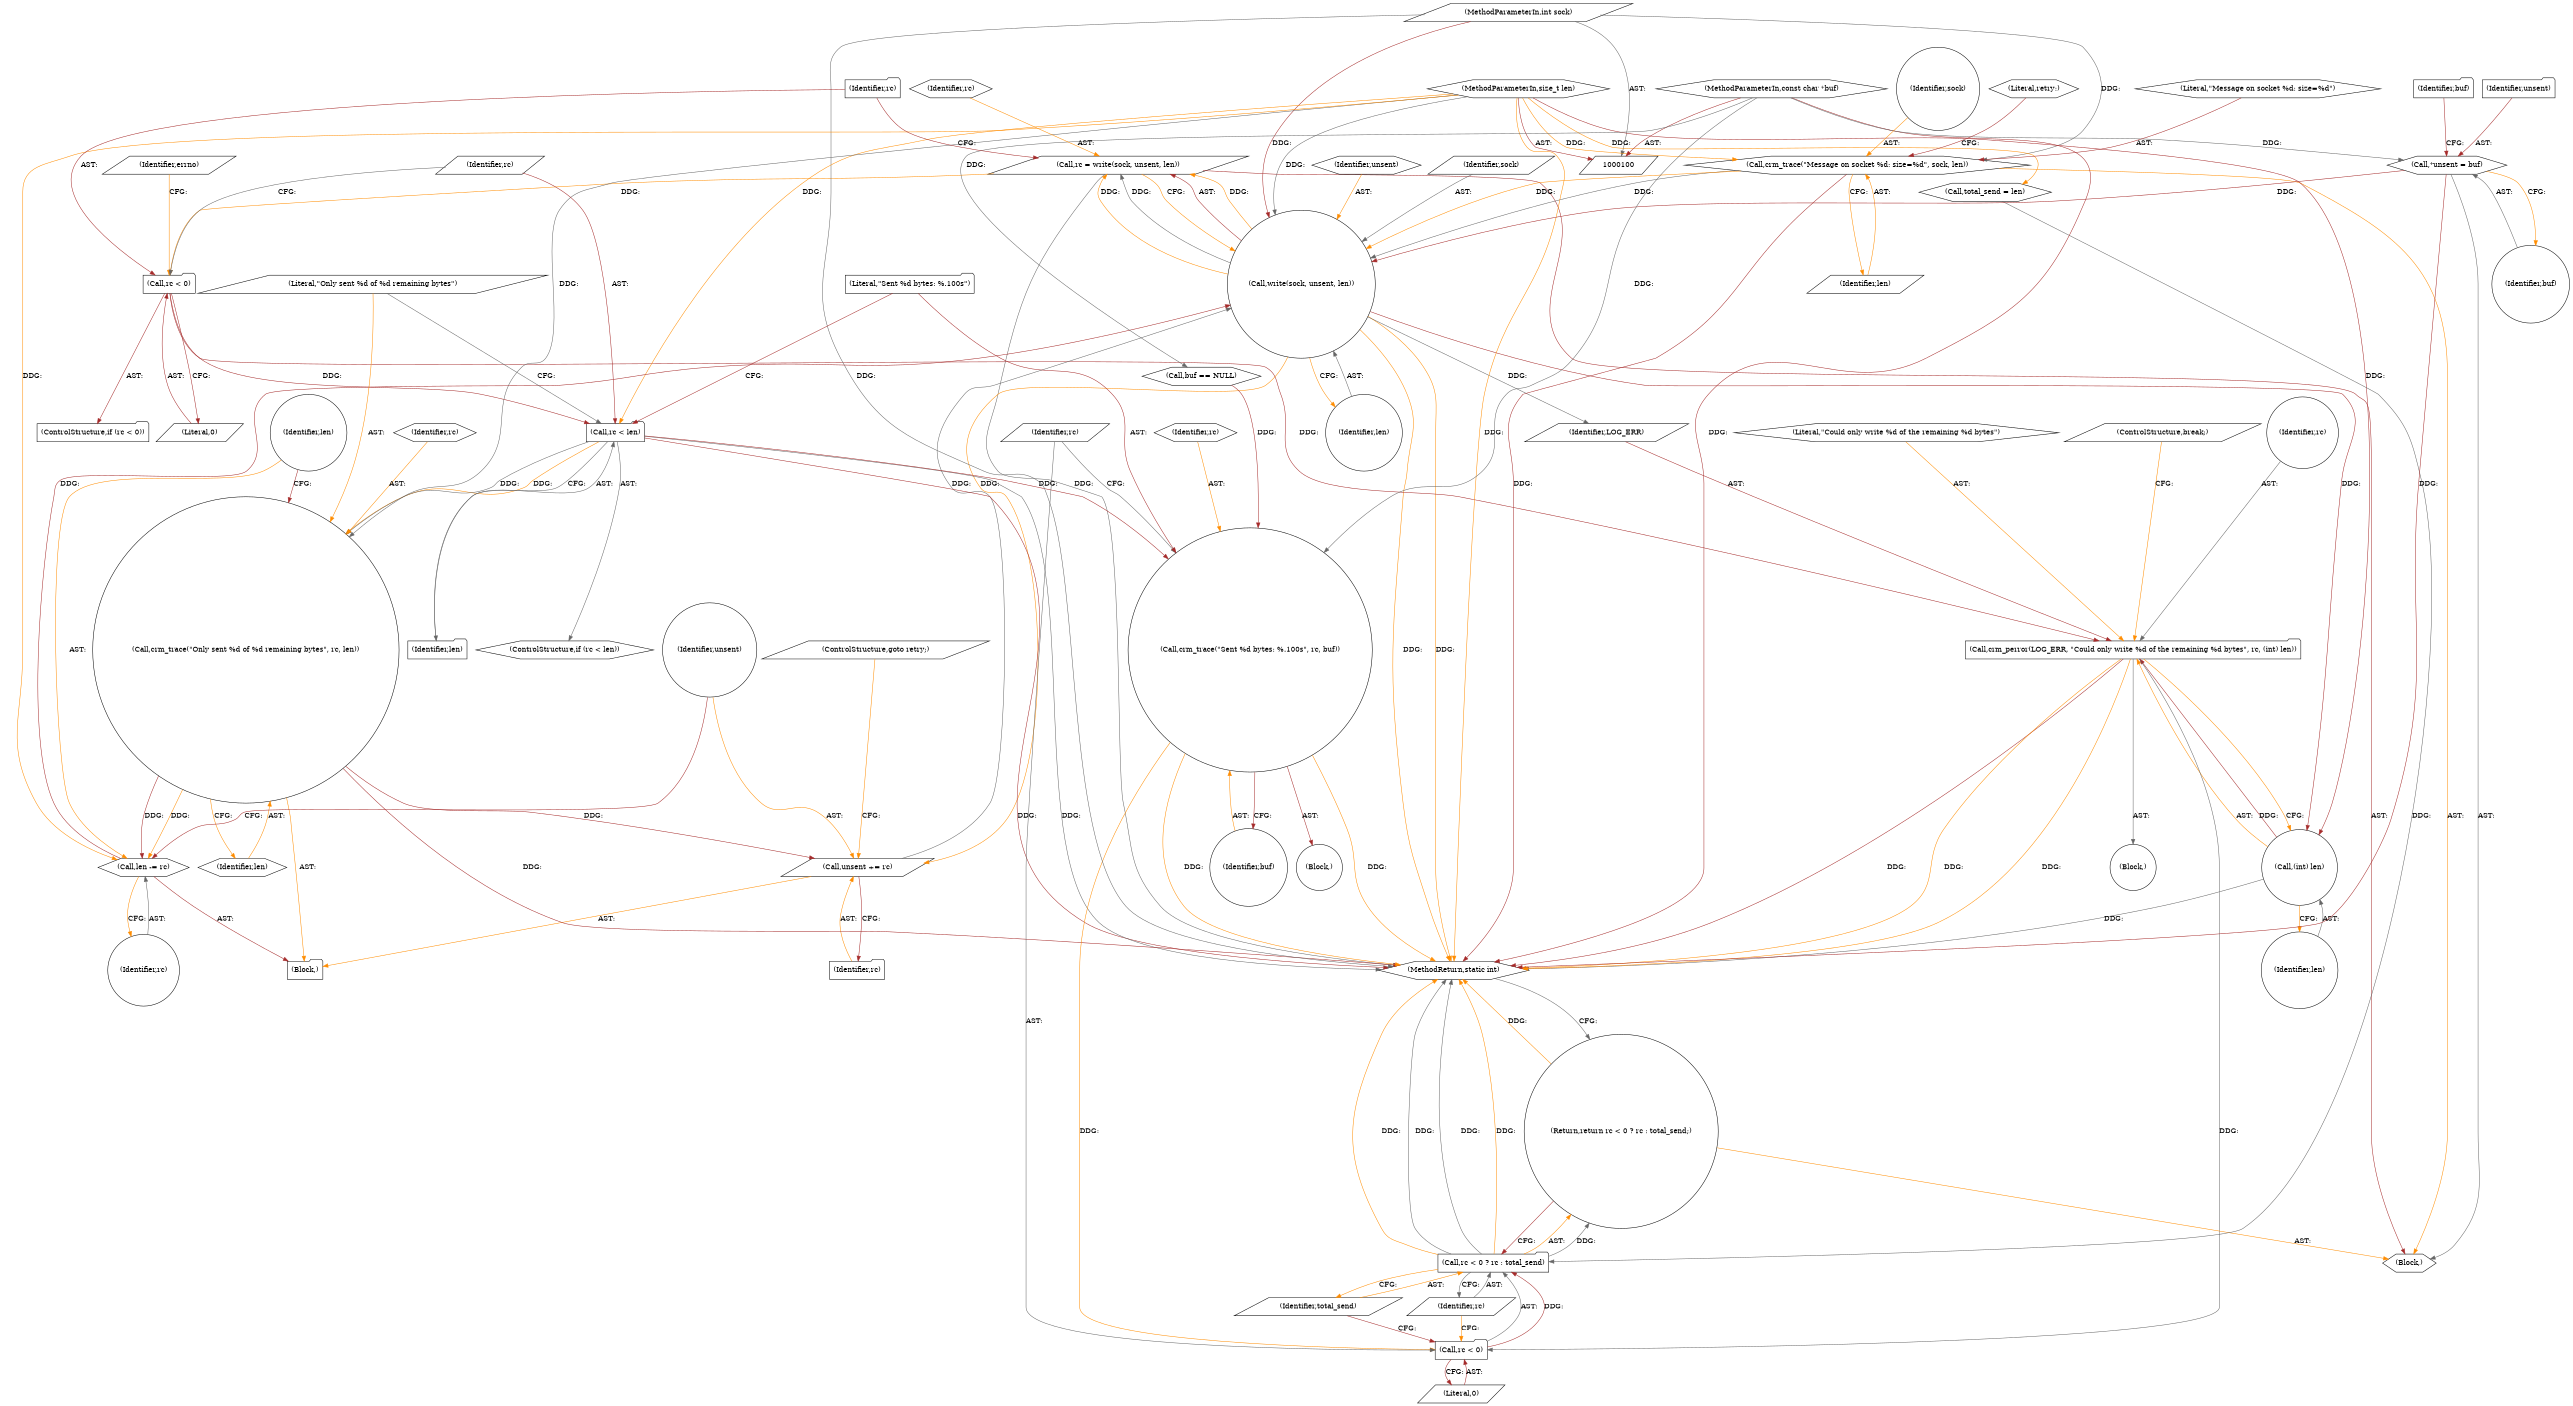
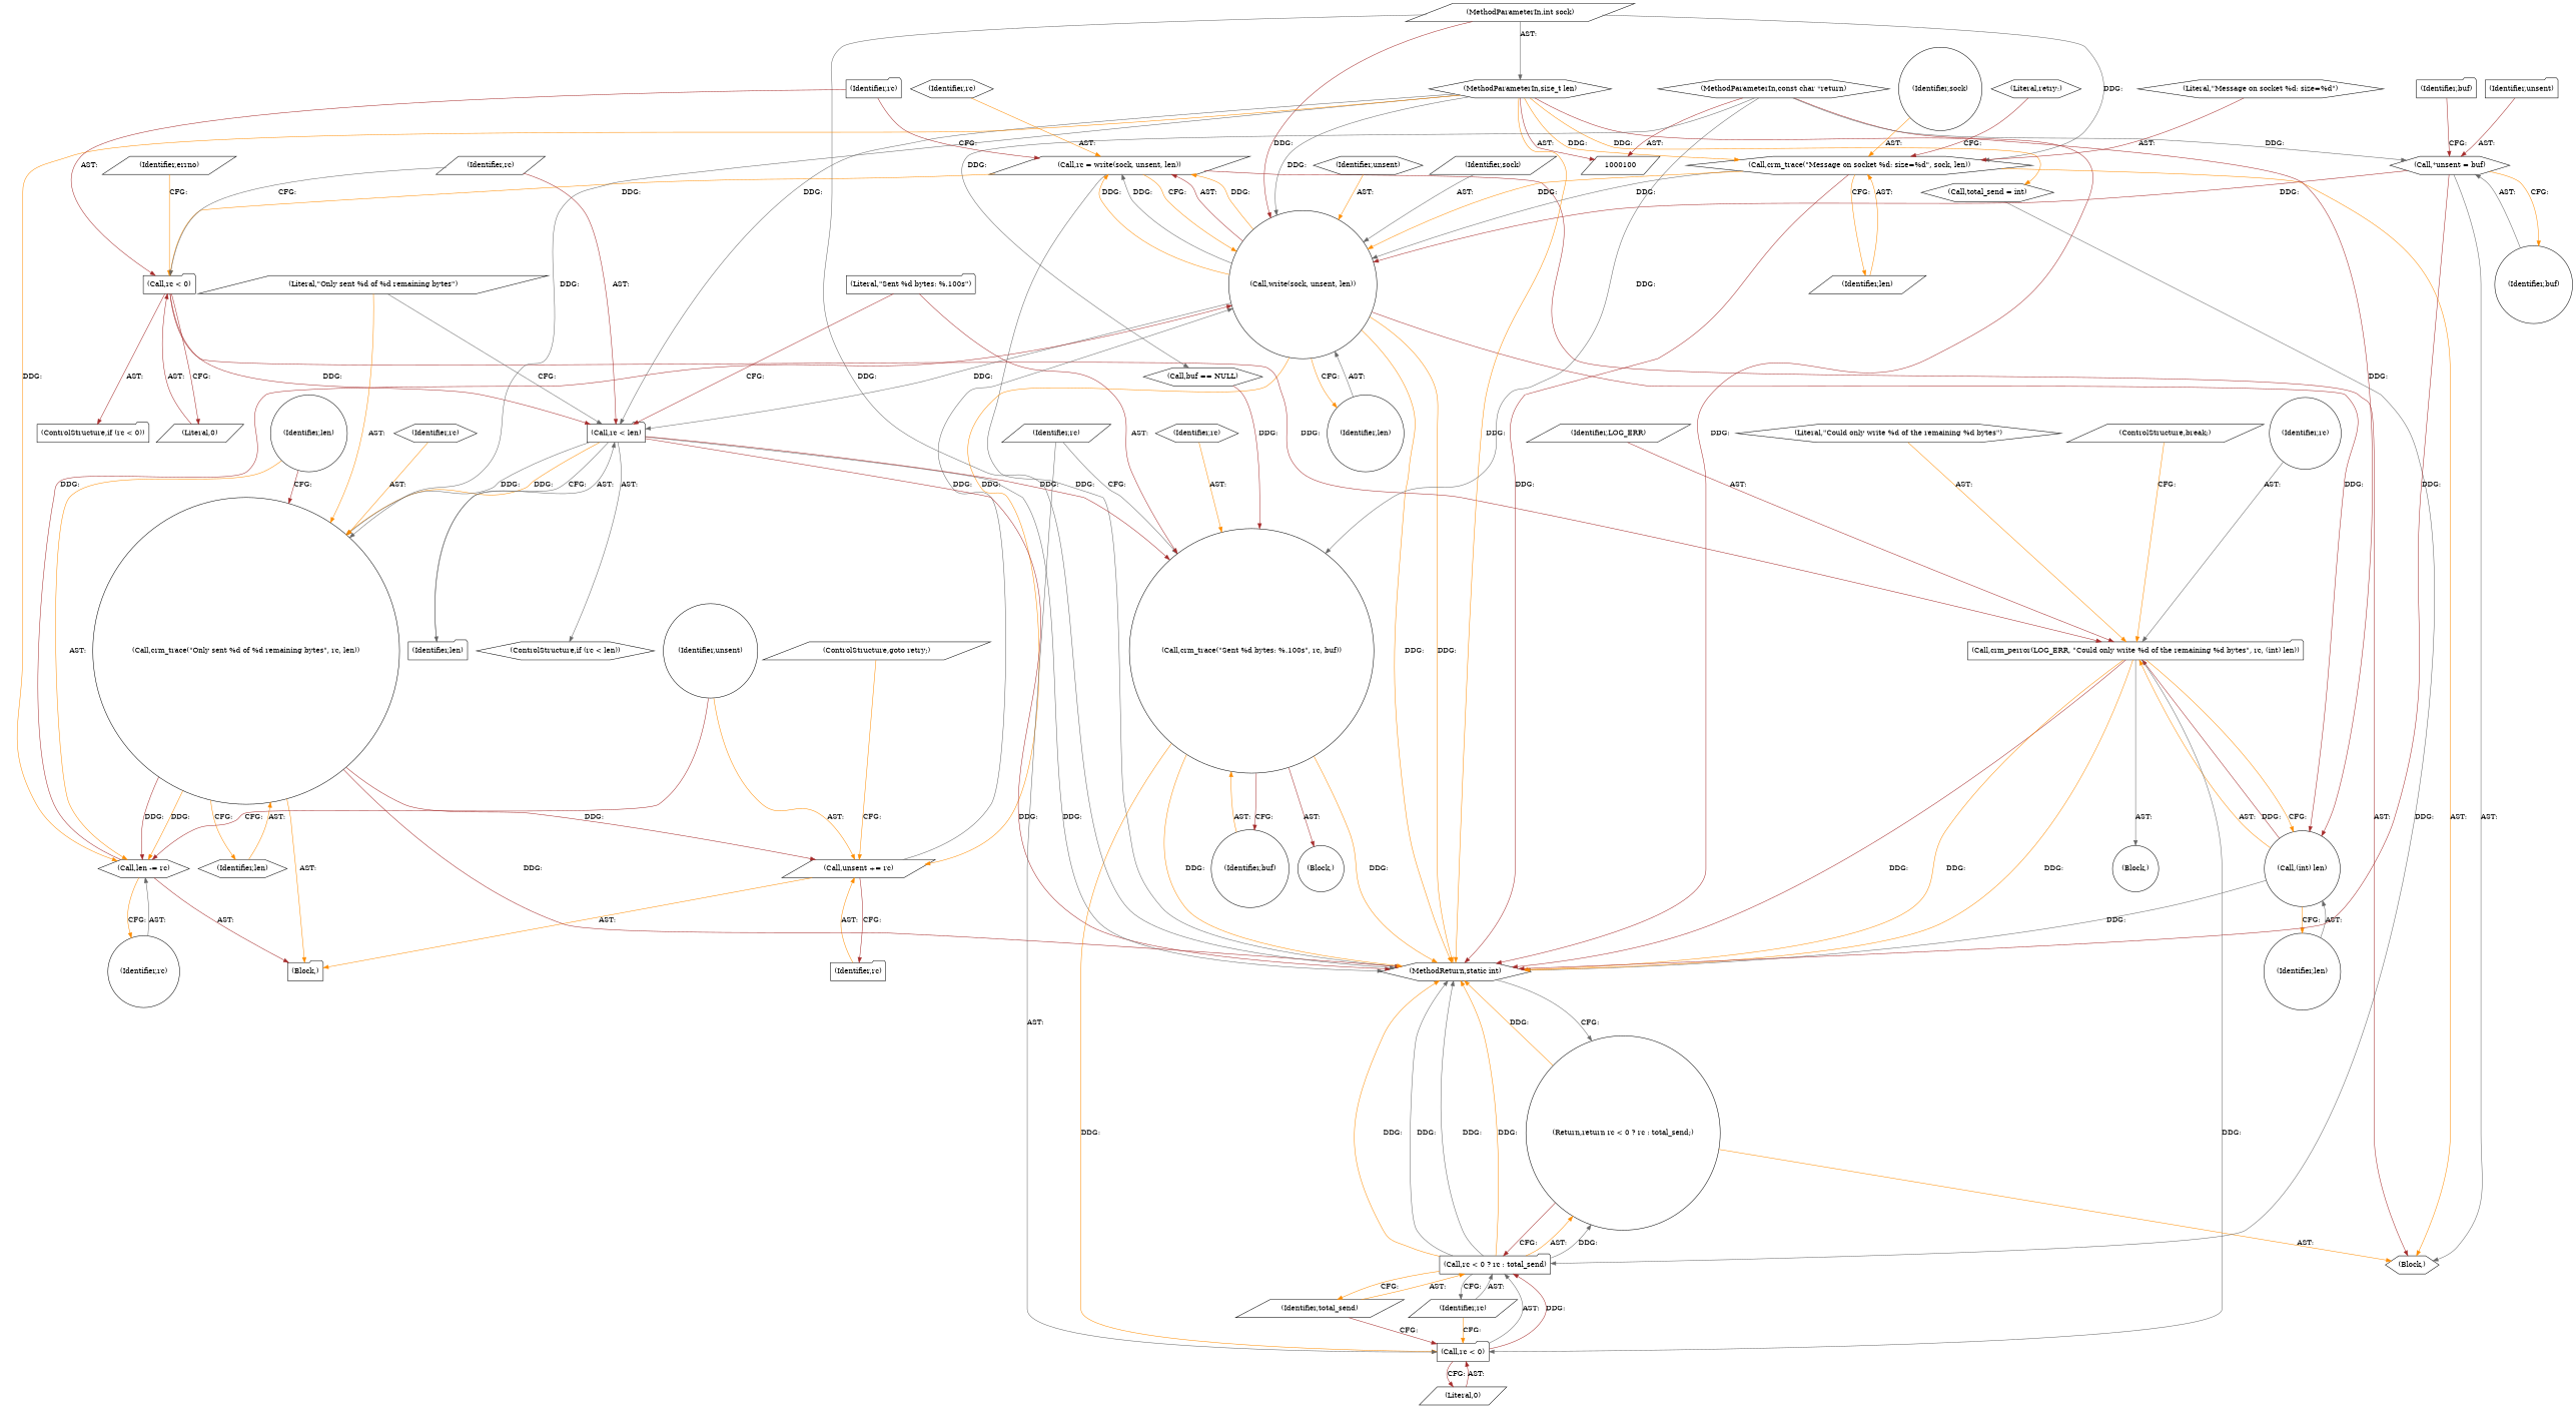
  digraph {
    node [shape=hexagon]
    edge [color=darkorange]
    n1 [label="(Call,rc = write(sock, unsent, len))" shape=parallelogram]
    n2 [label="(Call,write(sock, unsent, len))" shape=circle]
    n3 [label="(Call,rc < 0)" shape=folder]
    n4 [label="(MethodReturn,static int)"]
    n5 [label="(Block,)"]
    n6 [label="(Call,unsent += rc)" shape=parallelogram]
    n7 [label="(Call,rc < len)" shape=folder]
    n8 [label="(Call,(int) len)" shape=circle]
    n9 [label="(Identifier,len)" shape=circle]
    n10 [label="(Call,crm_perror(LOG_ERR, \"Could only write %d of the remaining %d bytes\", rc, (int) len))" shape=folder]
    n11 [label="(ControlStructure,if (rc < 0))" shape=folder]
    n12 [label="(Literal,0)" shape=parallelogram]
    n13 [label="(Return,return rc < 0 ? rc : total_send;)" shape=circle]
    n14 [label="(Block,)" shape=folder]
    n15 [label="(Identifier,rc)" shape=folder]
    n16 [label="(Call,crm_trace(\"Only sent %d of %d remaining bytes\", rc, len))" shape=circle]
    n17 [label="(Call,crm_trace(\"Sent %d bytes: %.100s\", rc, buf))" shape=circle]
    n18 [label="(Identifier,len)" shape=folder]
    n19 [label="(ControlStructure,if (rc < len))"]
    n20 [label="(Identifier,len)" shape=circle]
    n21 [label="(Call,crm_trace(\"Message on socket %d: size=%d\", sock, len))"]
    n22 [label="(Identifier,len)" shape=parallelogram]
    n23 [label="(MethodParameterIn,int sock)" shape=parallelogram]
    1000100 [shape=parallelogram]
    n25 [label="(MethodParameterIn,size_t len)"]
    n26 [label="(Call,len -= rc)"]
-   n27 [label="(Call,total_send = len)"]
+   n27 [label="(Call,total_send = int)"]
    n28 [label="(Identifier,len)"]
    n29 [label="(Identifier,rc)" shape=circle]
    n30 [label="(Call,rc < 0 ? rc : total_send)" shape=folder]
    n31 [label="(Call,rc < 0)" shape=folder]
    n32 [label="(Block,)" shape=circle]
    n33 [label="(Identifier,buf)" shape=circle]
    n34 [label="(Block,)" shape=circle]
    n35 [label="(Call,*unsent = buf)"]
    n36 [label="(Identifier,buf)" shape=circle]
-   n37 [label="(MethodParameterIn,const char *buf)"]
+   n37 [label="(MethodParameterIn,const char *return)"]
    n38 [label="(Call,buf == NULL)"]
    n39 [label="(Literal,0)" shape=parallelogram]
    n40 [label="(Identifier,total_send)" shape=parallelogram]
    n41 [label="(Identifier,rc)" shape=parallelogram]
    n42 [label="(Identifier,rc)"]
    n43 [label="(Identifier,unsent)" shape=circle]
    n44 [label="(Identifier,errno)" shape=parallelogram]
    n45 [label="(Literal,\"Only sent %d of %d remaining bytes\")" shape=parallelogram]
    n46 [label="(Identifier,rc)" shape=parallelogram]
    n47 [label="(Identifier,rc)"]
    n48 [label="(Literal,\"Message on socket %d: size=%d\")"]
    n49 [label="(Literal,\"Could only write %d of the remaining %d bytes\")"]
    n50 [label="(Identifier,unsent)"]
    n51 [label="(Identifier,buf)" shape=folder]
    n52 [label="(Identifier,sock)" shape=circle]
    n53 [label="(Identifier,rc)" shape=parallelogram]
    n54 [label="(Identifier,rc)" shape=folder]
    n55 [label="(Identifier,unsent)" shape=folder]
    n56 [label="(Literal,\"Sent %d bytes: %.100s\")" shape=folder]
    n57 [label="(ControlStructure,goto retry;)" shape=parallelogram]
    n58 [label="(ControlStructure,break;)" shape=parallelogram]
    n59 [label="(Identifier,len)" shape=circle]
    n60 [label="(Identifier,rc)" shape=circle]
    n61 [label="(Identifier,LOG_ERR)" shape=parallelogram]
    n62 [label="(Identifier,rc)"]
    n63 [label="(Literal,retry:)"]
    n64 [label="(Identifier,sock)" shape=parallelogram]
    n1 -> n2 [label="CFG: "]
    n1 -> n3 [label="DDG: "]
    n1 -> n4 [color=gray40 label="DDG: "]
    n1 -> n5 [color=brown label="AST: "]
    n2 -> n1 [color=brown label="AST: "]
    n2 -> n1 [label="DDG: "]
    n2 -> n1 [label="DDG: "]
    n2 -> n1 [color=gray40 label="DDG: "]
    n2 -> n4 [label="DDG: "]
    n2 -> n4 [label="DDG: "]
    n2 -> n6 [label="DDG: "]
-   n2 -> n61 [color=gray40 label="DDG: "]
+   n2 -> n7 [color=gray40 label="DDG: "]
    n2 -> n8 [color=brown label="DDG: "]
    n2 -> n9 [label="CFG: "]
    n3 -> n7 [color=brown label="DDG: "]
    n3 -> n10 [color=brown label="DDG: "]
    n3 -> n11 [color=brown label="AST: "]
    n3 -> n12 [color=brown label="CFG: "]
    n4 -> n13 [color=gray40 label="CFG: "]
    n6 -> n2 [color=gray40 label="DDG: "]
    n6 -> n14 [label="AST: "]
    n6 -> n15 [color=brown label="CFG: "]
    n7 -> n4 [color=brown label="DDG: "]
    n7 -> n4 [color=gray40 label="DDG: "]
    n7 -> n16 [label="DDG: "]
    n7 -> n16 [color=gray40 label="DDG: "]
    n7 -> n17 [color=brown label="DDG: "]
    n7 -> n18 [color=gray40 label="CFG: "]
    n7 -> n19 [color=gray40 label="AST: "]
    n8 -> n4 [color=gray40 label="DDG: "]
    n8 -> n10 [label="AST: "]
    n8 -> n10 [color=brown label="DDG: "]
    n8 -> n20 [label="CFG: "]
    n9 -> n2 [color=gray40 label="AST: "]
    n10 -> n4 [color=brown label="DDG: "]
    n10 -> n4 [label="DDG: "]
    n10 -> n4 [label="DDG: "]
    n10 -> n8 [label="CFG: "]
    n10 -> n31 [color=gray40 label="DDG: "]
    n10 -> n34 [color=gray40 label="AST: "]
    n12 -> n3 [color=brown label="AST: "]
    n13 -> n4 [label="DDG: "]
    n13 -> n5 [label="AST: "]
    n13 -> n30 [color=brown label="CFG: "]
    n15 -> n6 [label="AST: "]
    n16 -> n4 [color=brown label="DDG: "]
    n16 -> n6 [color=brown label="DDG: "]
    n16 -> n14 [label="AST: "]
    n16 -> n26 [label="DDG: "]
    n16 -> n26 [color=brown label="DDG: "]
    n16 -> n28 [label="CFG: "]
    n17 -> n4 [label="DDG: "]
    n17 -> n4 [label="DDG: "]
    n17 -> n31 [label="DDG: "]
    n17 -> n32 [color=brown label="AST: "]
    n17 -> n33 [color=brown label="CFG: "]
    n18 -> n7 [color=gray40 label="AST: "]
    n20 -> n8 [color=gray40 label="AST: "]
    n21 -> n2 [color=gray40 label="DDG: "]
    n21 -> n2 [label="DDG: "]
    n21 -> n4 [color=brown label="DDG: "]
    n21 -> n5 [label="AST: "]
    n21 -> n22 [label="CFG: "]
    n22 -> n21 [label="AST: "]
    n23 -> n2 [color=brown label="DDG: "]
    n23 -> n4 [color=gray40 label="DDG: "]
    n23 -> n21 [color=gray40 label="DDG: "]
-   n23 -> 1000100 [color=gray40 label="AST: "]
+   n23 -> n25 [color=gray40 label="AST: "]
    n25 -> n2 [color=gray40 label="DDG: "]
    n25 -> n4 [label="DDG: "]
-   n25 -> n7 [label="DDG: "]
+   n25 -> n7 [color=gray40 label="DDG: "]
    n25 -> n8 [color=brown label="DDG: "]
    n25 -> n16 [color=gray40 label="DDG: "]
    n25 -> n21 [label="DDG: "]
    n25 -> 1000100 [color=brown label="AST: "]
    n25 -> n26 [label="DDG: "]
    n25 -> n27 [label="DDG: "]
    n26 -> n2 [color=brown label="DDG: "]
    n26 -> n14 [color=brown label="AST: "]
    n26 -> n29 [label="CFG: "]
    n27 -> n30 [color=gray40 label="DDG: "]
    n28 -> n16 [label="AST: "]
    n29 -> n26 [color=gray40 label="AST: "]
    n30 -> n4 [color=gray40 label="DDG: "]
    n30 -> n4 [label="DDG: "]
    n30 -> n4 [label="DDG: "]
    n30 -> n4 [color=gray40 label="DDG: "]
    n30 -> n13 [label="AST: "]
    n30 -> n13 [color=gray40 label="DDG: "]
    n30 -> n40 [label="CFG: "]
    n30 -> n41 [color=gray40 label="CFG: "]
    n31 -> n30 [color=gray40 label="AST: "]
    n31 -> n30 [color=brown label="DDG: "]
    n31 -> n39 [color=brown label="CFG: "]
    n33 -> n17 [label="AST: "]
    n35 -> n2 [color=brown label="DDG: "]
    n35 -> n4 [color=brown label="DDG: "]
    n35 -> n5 [color=gray40 label="AST: "]
    n35 -> n36 [label="CFG: "]
    n36 -> n35 [color=gray40 label="AST: "]
    n37 -> n4 [color=brown label="DDG: "]
    n37 -> n17 [color=gray40 label="DDG: "]
    n37 -> 1000100 [color=brown label="AST: "]
    n37 -> n35 [color=gray40 label="DDG: "]
    n37 -> n38 [color=gray40 label="DDG: "]
    n38 -> n17 [color=brown label="DDG: "]
    n39 -> n31 [color=brown label="AST: "]
    n40 -> n30 [label="AST: "]
    n40 -> n31 [color=brown label="CFG: "]
    n41 -> n30 [color=gray40 label="AST: "]
    n41 -> n31 [label="CFG: "]
    n42 -> n1 [label="AST: "]
    n43 -> n6 [label="AST: "]
    n43 -> n26 [color=brown label="CFG: "]
    n44 -> n3 [label="CFG: "]
    n45 -> n7 [color=gray40 label="CFG: "]
    n45 -> n16 [label="AST: "]
    n46 -> n3 [color=gray40 label="CFG: "]
    n46 -> n7 [color=brown label="AST: "]
    n47 -> n16 [label="AST: "]
    n48 -> n21 [color=brown label="AST: "]
    n49 -> n10 [label="AST: "]
    n50 -> n2 [label="AST: "]
    n51 -> n35 [color=brown label="CFG: "]
    n52 -> n21 [label="AST: "]
    n53 -> n17 [color=gray40 label="CFG: "]
    n53 -> n31 [color=gray40 label="AST: "]
    n54 -> n1 [color=brown label="CFG: "]
    n54 -> n3 [color=brown label="AST: "]
    n55 -> n35 [color=brown label="AST: "]
    n56 -> n7 [color=brown label="CFG: "]
    n56 -> n17 [color=brown label="AST: "]
    n57 -> n6 [label="CFG: "]
    n58 -> n10 [label="CFG: "]
    n59 -> n16 [color=brown label="CFG: "]
    n59 -> n26 [label="AST: "]
    n60 -> n10 [color=gray40 label="AST: "]
    n61 -> n10 [color=brown label="AST: "]
    n62 -> n17 [label="AST: "]
    n63 -> n21 [color=brown label="CFG: "]
    n64 -> n2 [color=gray40 label="AST: "]
  }
